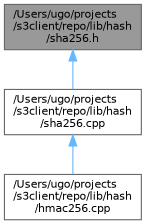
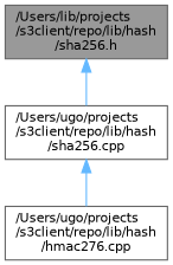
  digraph {
    node [color=grey40 fillcolor=white fontname=Helvetica fontsize=10 shape=box style=filled]
    edge [color=steelblue1 dir=back fontname=Helvetica fontsize=10 labelfontname=Helvetica labelfontsize=10 style=solid]
-   n1 [color=gray40 fillcolor=grey60 fontcolor=black height=0.2 label="/Users/ugo/projects\l/s3client/repo/lib/hash\l/sha256.h" width=0.4]
+   n1 [color=gray40 fillcolor=grey60 fontcolor=black height=0.2 label="/Users/lib/projects\l/s3client/repo/lib/hash\l/sha256.h" width=0.4]
    n2 [height=0.2 label="/Users/ugo/projects\l/s3client/repo/lib/hash\l/sha256.cpp" width=0.4]
-   n3 [height=0.2 label="/Users/ugo/projects\l/s3client/repo/lib/hash\l/hmac256.cpp" width=0.4]
+   n3 [height=0.2 label="/Users/ugo/projects\l/s3client/repo/lib/hash\l/hmac276.cpp" width=0.4]
    n1 -> n2
    n2 -> n3
  }
